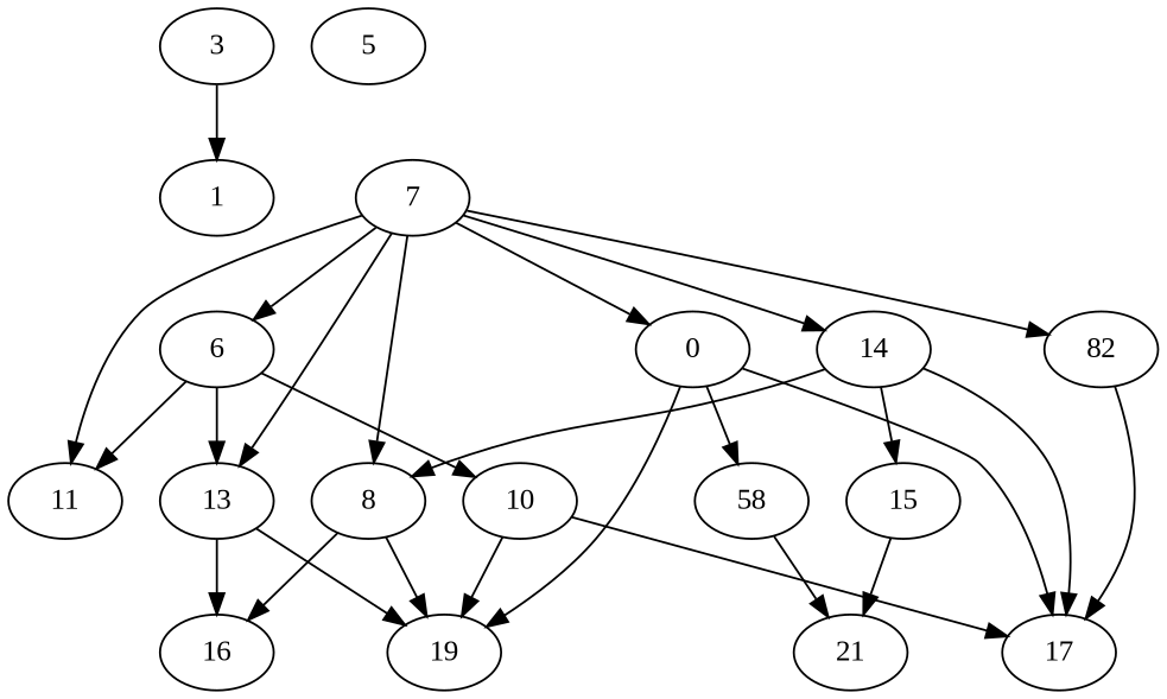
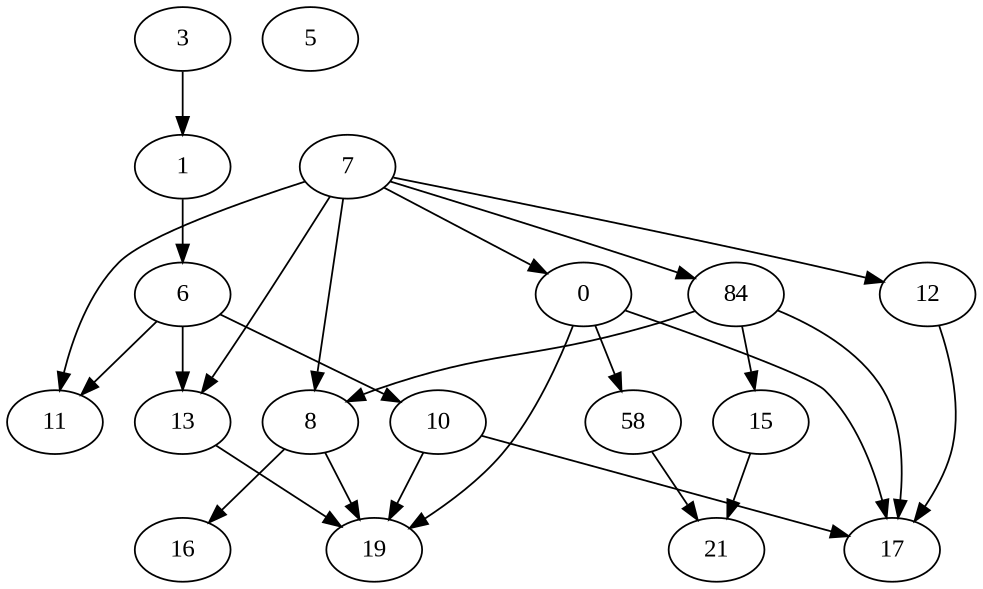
  digraph {
    fontname="Liberation Serif"
    node [alpha=0.03 fontname="Liberation Serif"]
    edge [fontname="Liberation Serif"]
    1 [alpha=0.07 expect_size=279230002720990560256]
    6 [expect_size=266755857518902496]
    10 [alpha=0.09 expect_size=1840397351114656]
    11 [alpha=0.01 expect_size=123122383055992389632]
    13 [alpha=0.11 expect_size=50471328562938904576]
    19 [alpha=0.06 expect_size=885609057167240832]
    17 [alpha=0.19 expect_size=1082660997955844046848]
    16 [alpha=0.19 expect_size=1036542730753168900096]
    3 [alpha=0.18 expect_size=2023530615495987]
    7 [alpha=0.09 expect_size=319685207481871499264]
    8 [alpha=0.12 expect_size=2333082055347399]
    n12 [alpha=0.13 expect_size=86144742368265371648 label=0]
-   12 [alpha=0.11 expect_size=1350475156815872000000 label=82]
-   14 [alpha=0.10 expect_size=1530736455444837]
+   12 [alpha=0.11 expect_size=1350475156815872000000]
+   14 [alpha=0.10 expect_size=1530736455444837 label=84]
    n15 [alpha=0.04 expect_size=39915135368187312 label=58]
    15 [expect_size=34051833763368100]
    5 [alpha=0.01 expect_size=1174884151707874361344]
    21 [alpha=0.15 expect_size=952279106064482304000]
-   7 -> 6
+   1 -> 6
    6 -> 10
    6 -> 11
    6 -> 13
    10 -> 19
    10 -> 17
    13 -> 19
-   13 -> 16
    3 -> 1
    7 -> 11
    7 -> 13
    7 -> 8
    7 -> n12
    7 -> 12
    7 -> 14
    8 -> 19
    8 -> 16
    n12 -> 19
    n12 -> 17
    n12 -> n15
    12 -> 17
    14 -> 17
    14 -> 8
    14 -> 15
    n15 -> 21
    15 -> 21
  }
